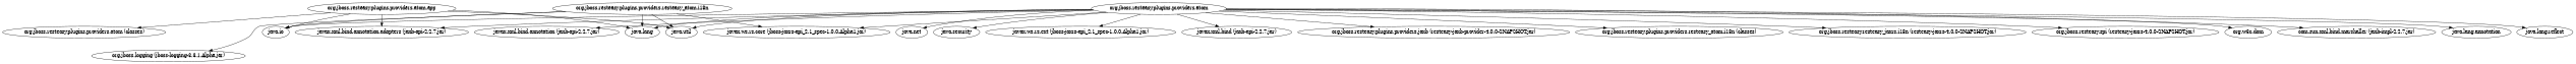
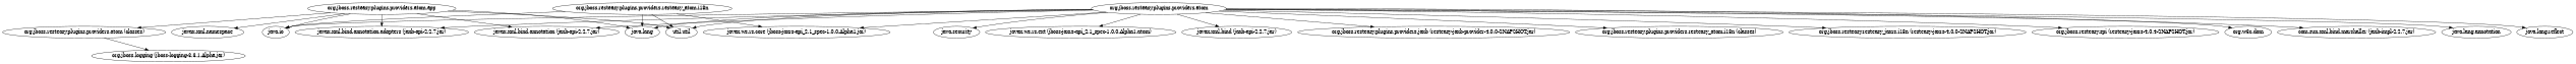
  digraph {
    "org.jboss.resteasy.plugins.providers.atom"
    "com.sun.xml.bind.marshaller (jaxb-impl-2.2.7.jar)"
    "java.io"
    "java.lang"
    "java.lang.annotation"
    "java.lang.reflect"
-   "java.net"
    "java.security"
-   "java.util"
+   "java.util" [label="util.util"]
    "javax.ws.rs.core (jboss-jaxrs-api_2.1_spec-1.0.0.Alpha1.jar)"
-   "javax.ws.rs.ext (jboss-jaxrs-api_2.1_spec-1.0.0.Alpha1.jar)"
+   "javax.ws.rs.ext (jboss-jaxrs-api_2.1_spec-1.0.0.Alpha1.jar)" [label="javax.ws.rs.ext (jboss-jaxrs-api_2.1_spec-1.0.0.Alpha1.atom)"]
    "javax.xml.bind (jaxb-api-2.2.7.jar)"
    "javax.xml.bind.annotation (jaxb-api-2.2.7.jar)"
    "javax.xml.bind.annotation.adapters (jaxb-api-2.2.7.jar)"
    "org.jboss.resteasy.plugins.providers.jaxb (resteasy-jaxb-provider-4.0.0-SNAPSHOT.jar)"
    "org.jboss.resteasy.plugins.providers.resteasy_atom.i18n (classes)"
    "org.jboss.resteasy.resteasy_jaxrs.i18n (resteasy-jaxrs-4.0.0-SNAPSHOT.jar)"
-   "org.jboss.resteasy.spi (resteasy-jaxrs-4.0.0-SNAPSHOT.jar)"
+   "org.jboss.resteasy.spi (resteasy-jaxrs-4.0.0-SNAPSHOT.jar)" [label="org.jboss.resteasy.spi (resteasy-jaxrs-4.0.4-SNAPSHOT.jar)"]
    "org.w3c.dom"
    "org.jboss.resteasy.plugins.providers.atom.app"
+   "javax.xml.namespace"
    "org.jboss.resteasy.plugins.providers.atom (classes)"
    "org.jboss.resteasy.plugins.providers.resteasy_atom.i18n"
    n24 [label="org.jboss.logging (jboss-logging-3.3.1.Alpha.jar)"]
    "org.jboss.resteasy.plugins.providers.atom" -> "com.sun.xml.bind.marshaller (jaxb-impl-2.2.7.jar)"
    "org.jboss.resteasy.plugins.providers.atom" -> "java.io"
    "org.jboss.resteasy.plugins.providers.atom" -> "java.lang"
    "org.jboss.resteasy.plugins.providers.atom" -> "java.lang.annotation"
    "org.jboss.resteasy.plugins.providers.atom" -> "java.lang.reflect"
-   "org.jboss.resteasy.plugins.providers.atom" -> "java.net"
    "org.jboss.resteasy.plugins.providers.atom" -> "java.security"
    "org.jboss.resteasy.plugins.providers.atom" -> "java.util"
    "org.jboss.resteasy.plugins.providers.atom" -> "javax.ws.rs.core (jboss-jaxrs-api_2.1_spec-1.0.0.Alpha1.jar)"
    "org.jboss.resteasy.plugins.providers.atom" -> "javax.ws.rs.ext (jboss-jaxrs-api_2.1_spec-1.0.0.Alpha1.jar)"
    "org.jboss.resteasy.plugins.providers.atom" -> "javax.xml.bind (jaxb-api-2.2.7.jar)"
    "org.jboss.resteasy.plugins.providers.atom" -> "javax.xml.bind.annotation (jaxb-api-2.2.7.jar)"
    "org.jboss.resteasy.plugins.providers.atom" -> "javax.xml.bind.annotation.adapters (jaxb-api-2.2.7.jar)"
    "org.jboss.resteasy.plugins.providers.atom" -> "org.jboss.resteasy.plugins.providers.jaxb (resteasy-jaxb-provider-4.0.0-SNAPSHOT.jar)"
    "org.jboss.resteasy.plugins.providers.atom" -> "org.jboss.resteasy.plugins.providers.resteasy_atom.i18n (classes)"
    "org.jboss.resteasy.plugins.providers.atom" -> "org.jboss.resteasy.resteasy_jaxrs.i18n (resteasy-jaxrs-4.0.0-SNAPSHOT.jar)"
    "org.jboss.resteasy.plugins.providers.atom" -> "org.jboss.resteasy.spi (resteasy-jaxrs-4.0.0-SNAPSHOT.jar)"
    "org.jboss.resteasy.plugins.providers.atom" -> "org.w3c.dom"
    "org.jboss.resteasy.plugins.providers.atom.app" -> "java.io"
    "org.jboss.resteasy.plugins.providers.atom.app" -> "java.lang"
    "org.jboss.resteasy.plugins.providers.atom.app" -> "java.util"
+   "org.jboss.resteasy.plugins.providers.atom.app" -> "javax.xml.bind.annotation (jaxb-api-2.2.7.jar)"
    "org.jboss.resteasy.plugins.providers.atom.app" -> "javax.xml.bind.annotation.adapters (jaxb-api-2.2.7.jar)"
+   "org.jboss.resteasy.plugins.providers.atom.app" -> "javax.xml.namespace"
    "org.jboss.resteasy.plugins.providers.atom.app" -> "org.jboss.resteasy.plugins.providers.atom (classes)"
    "org.jboss.resteasy.plugins.providers.resteasy_atom.i18n" -> "java.io"
    "org.jboss.resteasy.plugins.providers.resteasy_atom.i18n" -> "java.lang"
    "org.jboss.resteasy.plugins.providers.resteasy_atom.i18n" -> "java.util"
    "org.jboss.resteasy.plugins.providers.resteasy_atom.i18n" -> "javax.ws.rs.core (jboss-jaxrs-api_2.1_spec-1.0.0.Alpha1.jar)"
-   "org.jboss.resteasy.plugins.providers.resteasy_atom.i18n" -> n24
+   "org.jboss.resteasy.plugins.providers.atom (classes)" -> n24
  }
